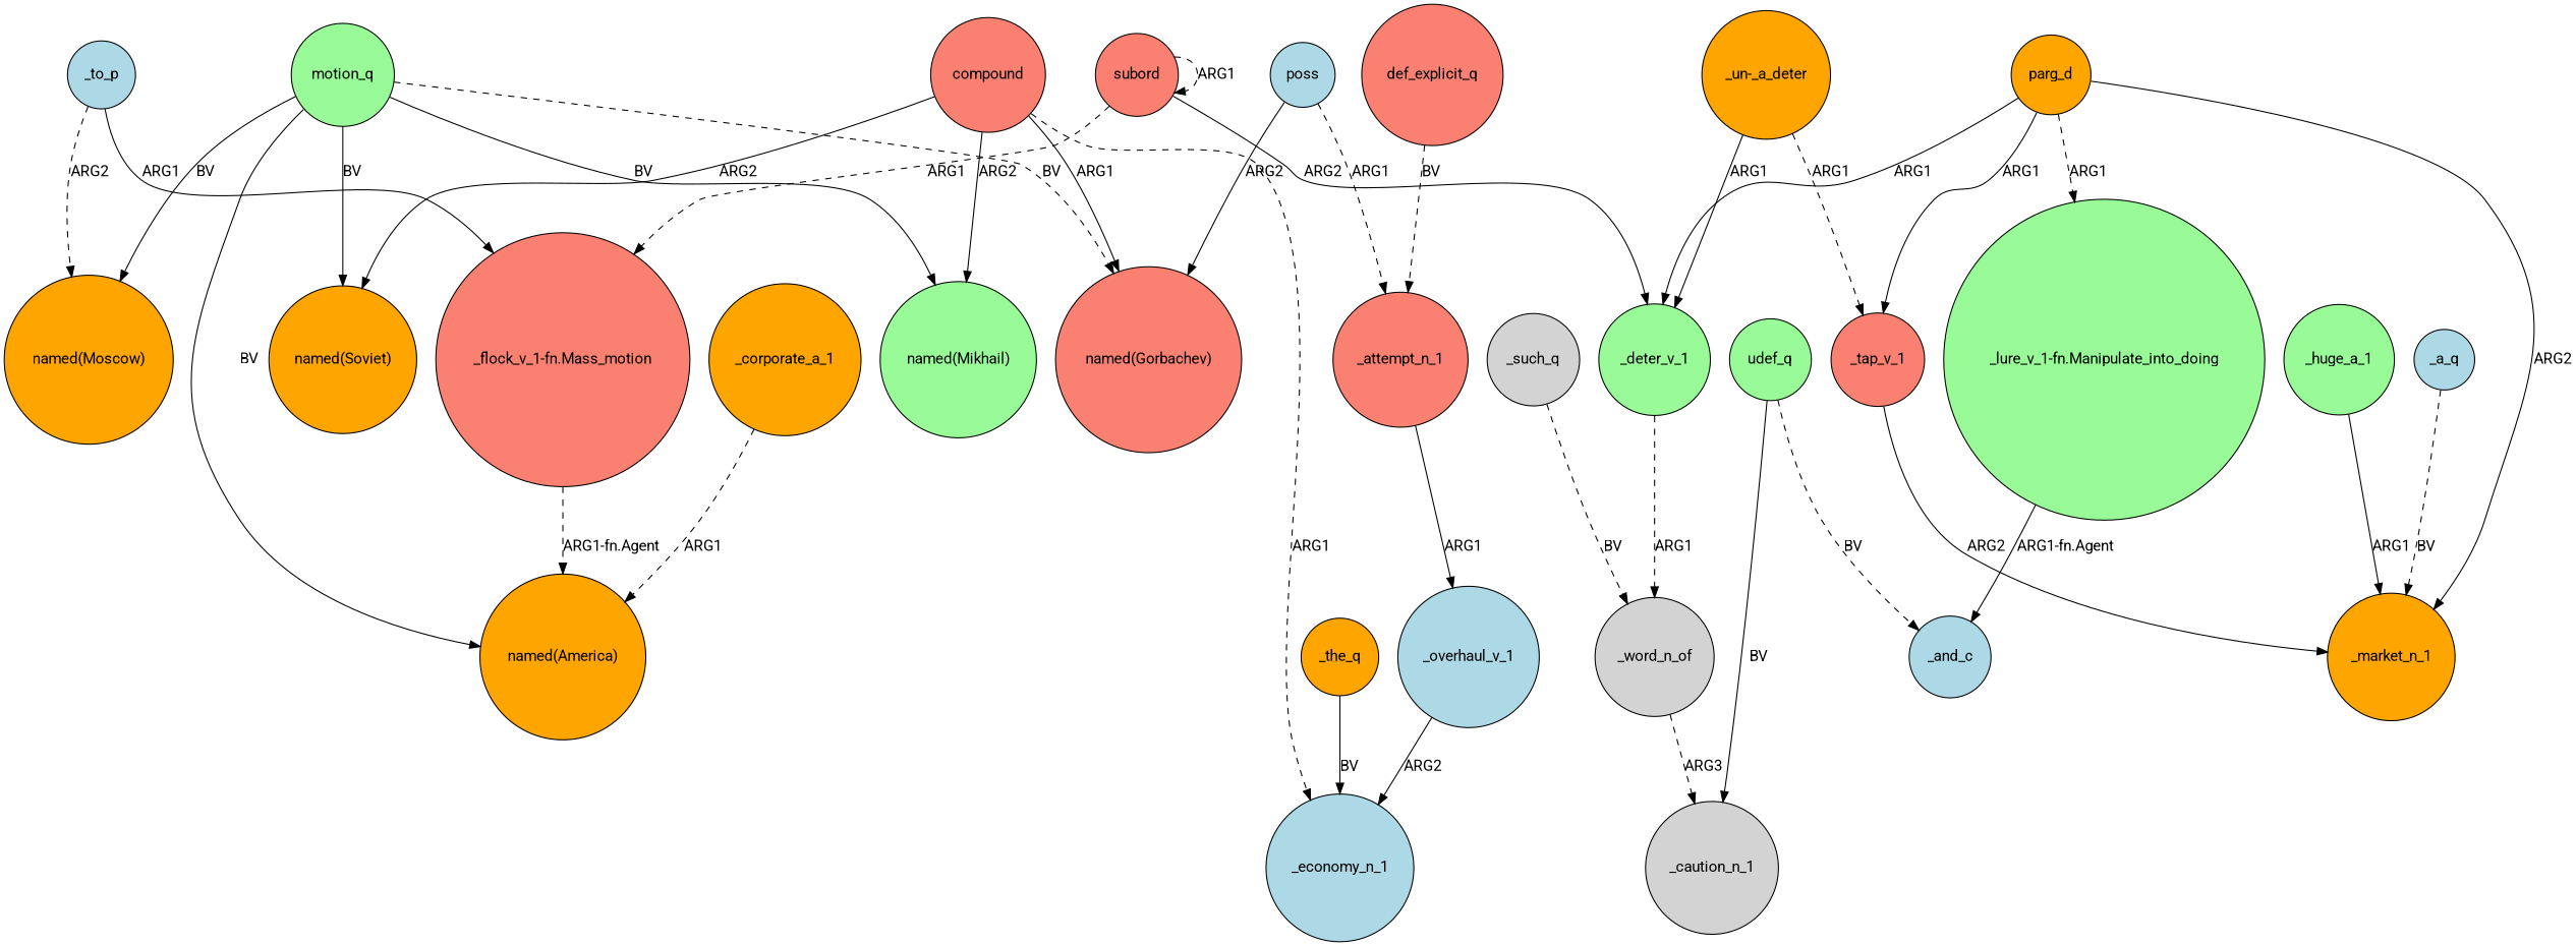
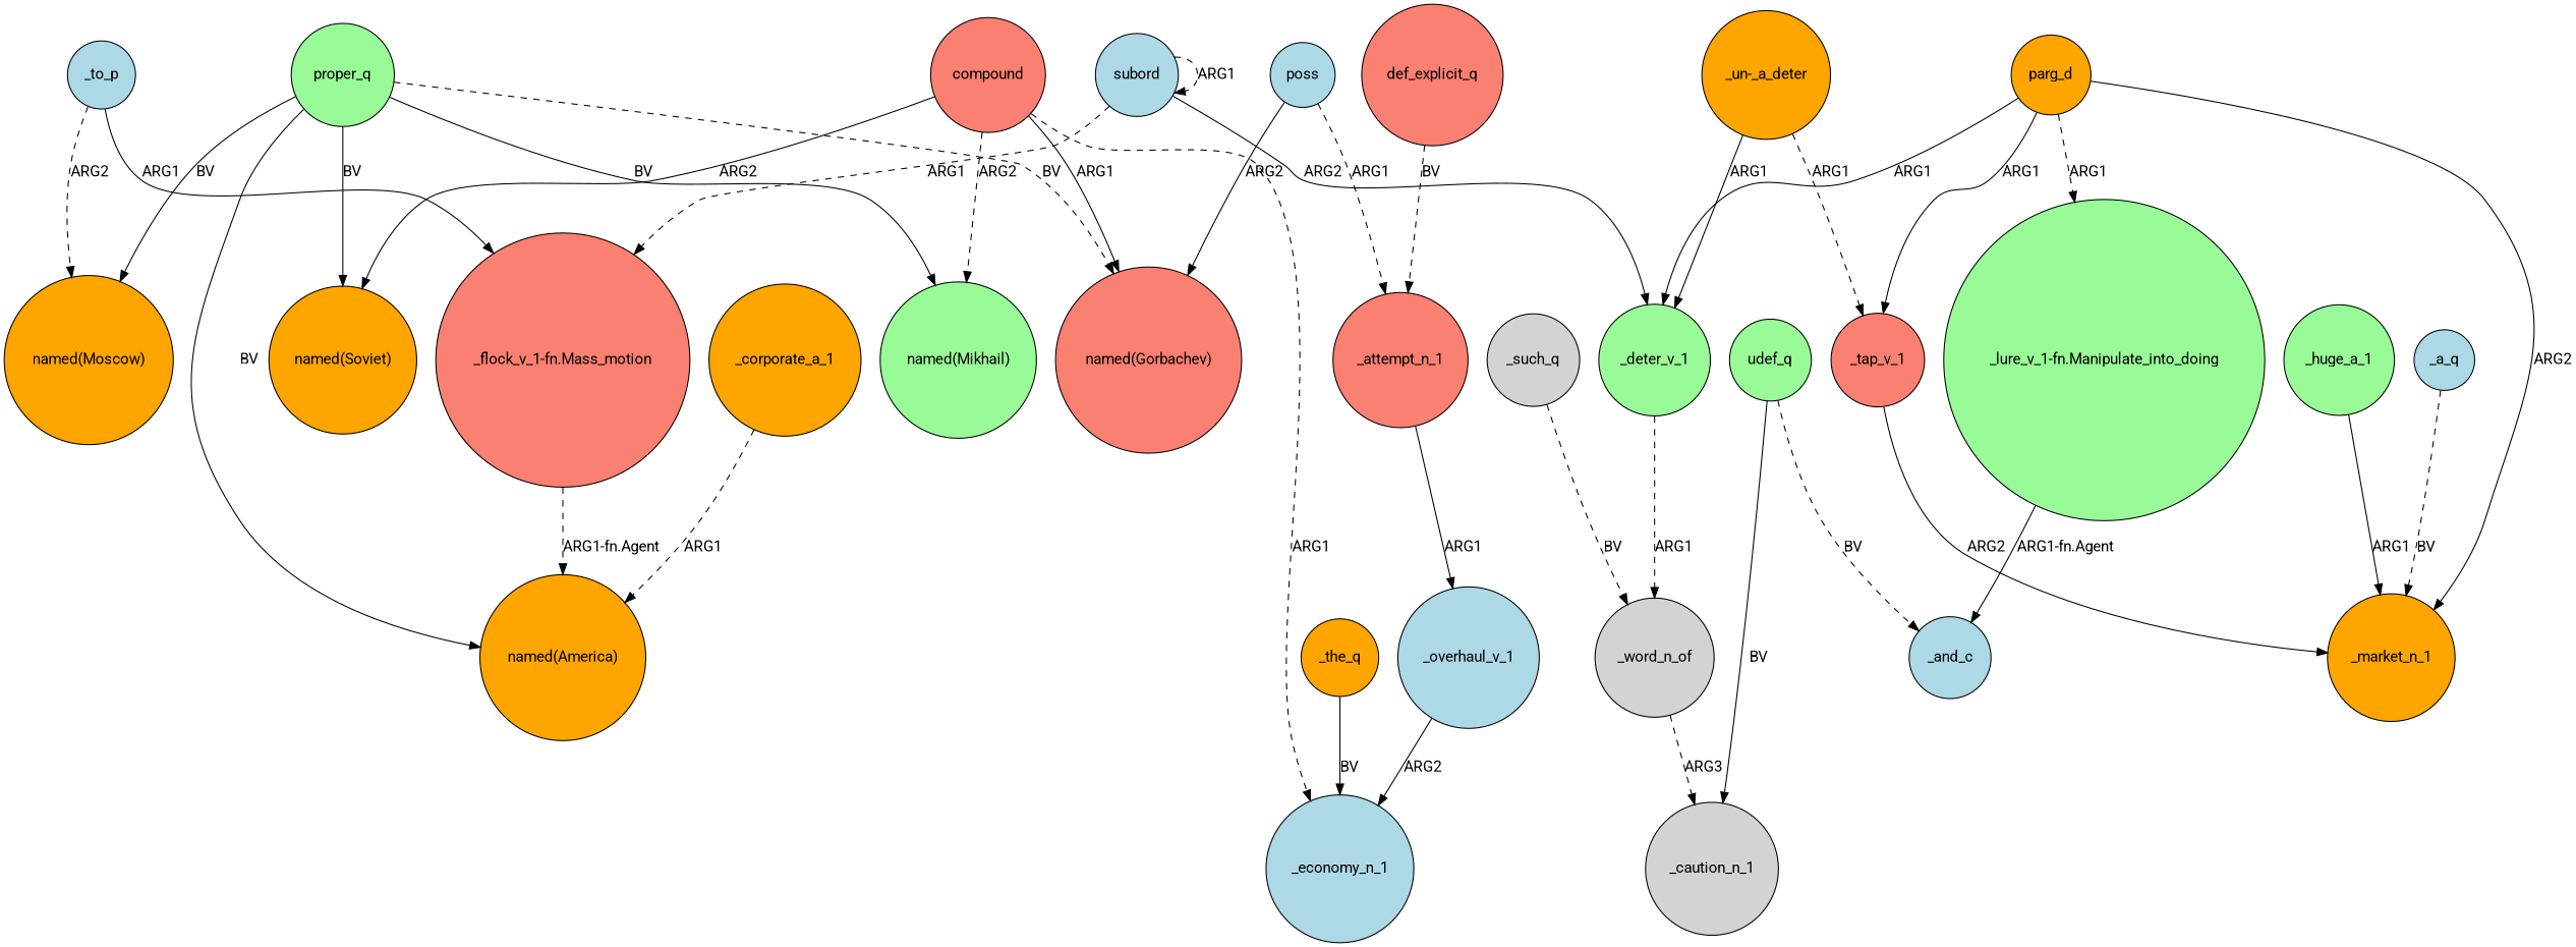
  digraph {
    fontname=Roboto
    node [fillcolor=orange fontname=Roboto shape=circle style=filled]
    edge [fontname=Roboto style=solid]
    poss [fillcolor=lightblue]
    "named(Gorbachev)" [fillcolor=salmon]
    _attempt_n_1 [fillcolor=salmon]
    _overhaul_v_1 [fillcolor=lightblue]
-   proper_q [fillcolor=palegreen label=motion_q]
+   proper_q [fillcolor=palegreen]
    "named(Moscow)"
    "named(America)"
    "named(Soviet)"
    "named(Mikhail)" [fillcolor=palegreen]
-   subord [fillcolor=salmon]
+   subord [fillcolor=lightblue]
    _deter_v_1 [fillcolor=palegreen]
    "_flock_v_1-fn.Mass_motion" [fillcolor=salmon]
    _word_n_of [fillcolor=lightgrey]
    "_lure_v_1-fn.Manipulate_into_doing" [fillcolor=palegreen]
    _and_c [fillcolor=lightblue]
    _caution_n_1 [fillcolor=lightgrey]
    _economy_n_1 [fillcolor=lightblue]
    parg_d
    _tap_v_1 [fillcolor=salmon]
    _market_n_1
    _to_p [fillcolor=lightblue]
    _the_q
    compound [fillcolor=salmon]
    udef_q [fillcolor=palegreen]
    _such_q [fillcolor=lightgrey]
    n26 [label="_un-_a_deter"]
    _a_q [fillcolor=lightblue]
    def_explicit_q [fillcolor=salmon]
    _huge_a_1 [fillcolor=palegreen]
    _corporate_a_1
    poss -> "named(Gorbachev)" [label=ARG2]
    poss -> _attempt_n_1 [label=ARG1 style=dashed]
    _attempt_n_1 -> _overhaul_v_1 [label=ARG1]
    _overhaul_v_1 -> _economy_n_1 [label=ARG2]
    proper_q -> "named(Gorbachev)" [label=BV style=dashed]
    proper_q -> "named(Moscow)" [label=BV]
    proper_q -> "named(America)" [label=BV]
    proper_q -> "named(Soviet)" [label=BV]
    proper_q -> "named(Mikhail)" [label=BV]
    subord -> subord [label=ARG1 style=dashed]
    subord -> _deter_v_1 [label=ARG2]
    subord -> "_flock_v_1-fn.Mass_motion" [label=ARG1 style=dashed]
    _deter_v_1 -> _word_n_of [label=ARG1 style=dashed]
    "_flock_v_1-fn.Mass_motion" -> "named(America)" [label="ARG1-fn.Agent" style=dashed]
    _word_n_of -> _caution_n_1 [label=ARG3 style=dashed]
    "_lure_v_1-fn.Manipulate_into_doing" -> _and_c [label="ARG1-fn.Agent"]
    parg_d -> _deter_v_1 [label=ARG1]
    parg_d -> "_lure_v_1-fn.Manipulate_into_doing" [label=ARG1 style=dashed]
    parg_d -> _tap_v_1 [label=ARG1]
    parg_d -> _market_n_1 [label=ARG2]
    _tap_v_1 -> _market_n_1 [label=ARG2]
    _to_p -> "named(Moscow)" [label=ARG2 style=dashed]
    _to_p -> "_flock_v_1-fn.Mass_motion" [label=ARG1]
    _the_q -> _economy_n_1 [label=BV]
    compound -> "named(Gorbachev)" [label=ARG1]
    compound -> "named(Soviet)" [label=ARG2]
-   compound -> "named(Mikhail)" [label=ARG2]
+   compound -> "named(Mikhail)" [label=ARG2 style=dashed]
    compound -> _economy_n_1 [label=ARG1 style=dashed]
    udef_q -> _and_c [label=BV style=dashed]
    udef_q -> _caution_n_1 [label=BV]
    _such_q -> _word_n_of [label=BV style=dashed]
    n26 -> _deter_v_1 [label=ARG1]
    n26 -> _tap_v_1 [label=ARG1 style=dashed]
    _a_q -> _market_n_1 [label=BV style=dashed]
    def_explicit_q -> _attempt_n_1 [label=BV style=dashed]
    _huge_a_1 -> _market_n_1 [label=ARG1]
    _corporate_a_1 -> "named(America)" [label=ARG1 style=dashed]
  }
